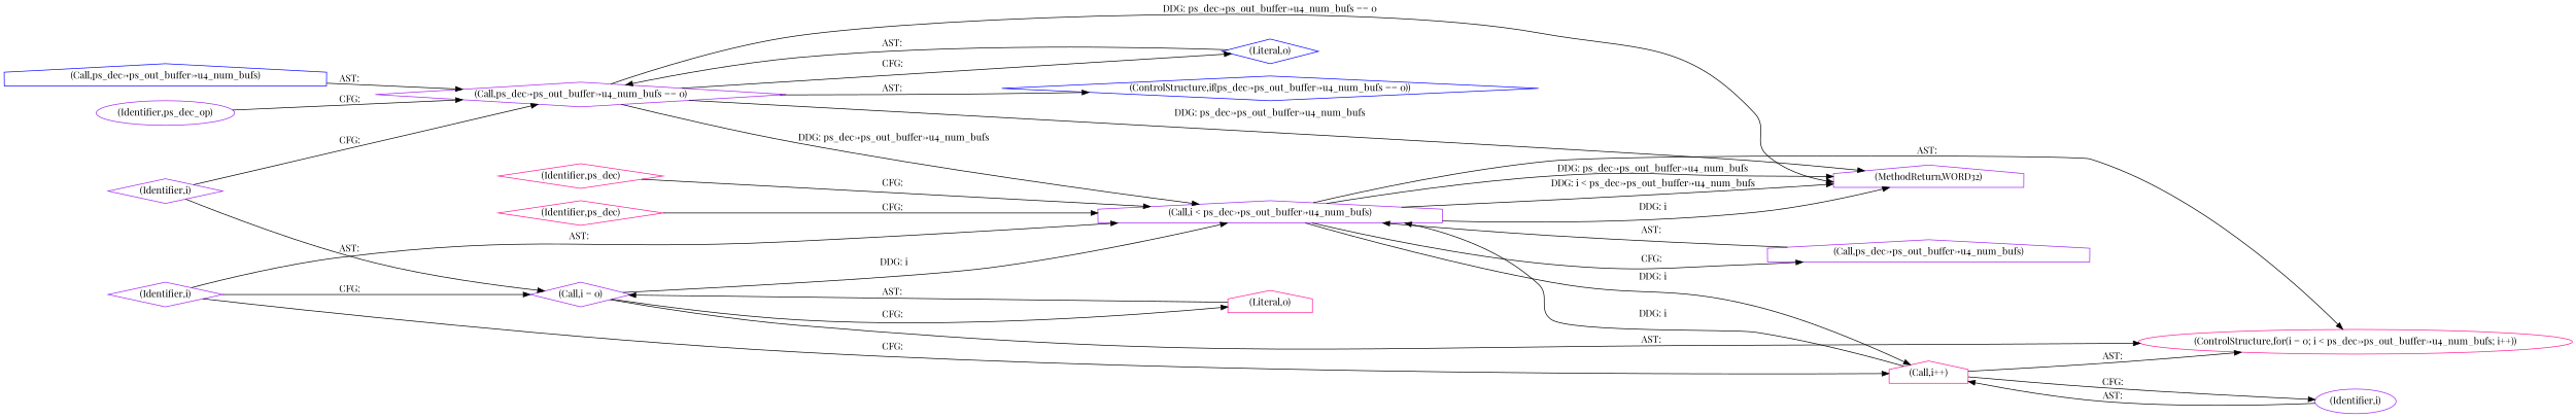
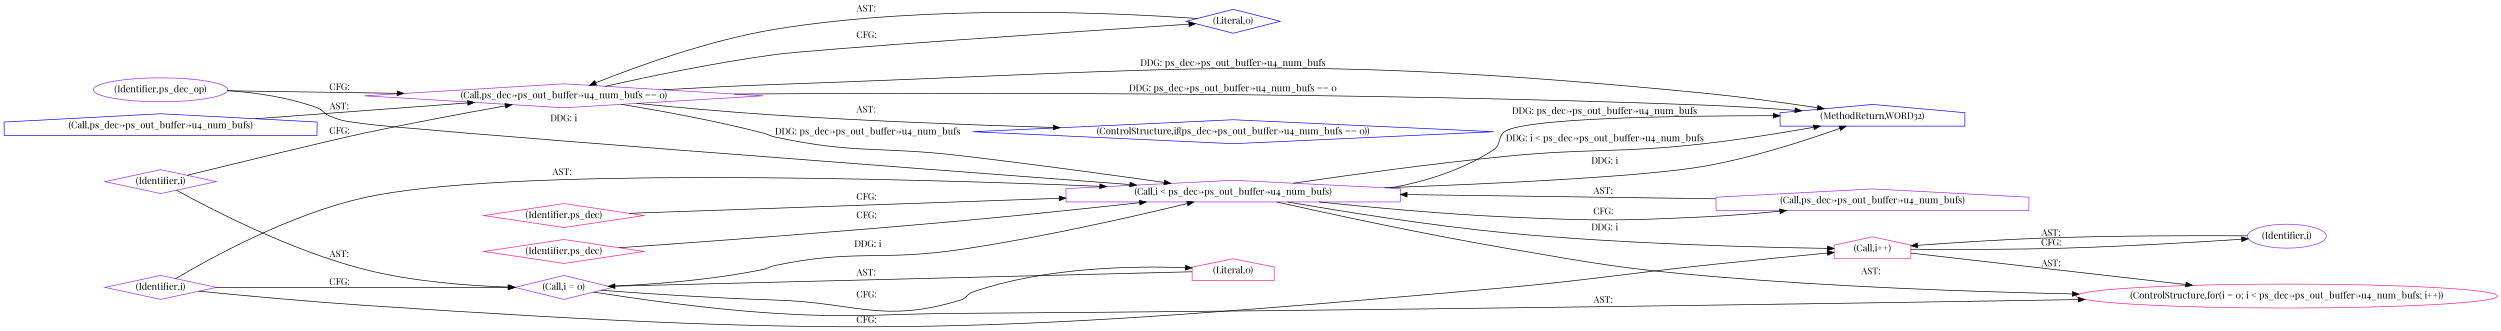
  digraph {
    fontname="Playfair Display"
    rankdir=LR
    node [color=purple fontname="Playfair Display" shape=diamond]
    edge [fontname="Playfair Display"]
    n1 [label="(Call,i < ps_dec->ps_out_buffer->u4_num_bufs)" shape=house]
    n2 [color=deeppink label="(Call,i++)" shape=house]
    n3 [color=deeppink label="(ControlStructure,for(i = 0; i < ps_dec->ps_out_buffer->u4_num_bufs; i++))" shape=ellipse]
-   n4 [label="(MethodReturn,WORD32)" shape=house]
+   n4 [color=blue label="(MethodReturn,WORD32)" shape=house]
    n5 [label="(Call,ps_dec->ps_out_buffer->u4_num_bufs)" shape=house]
    n6 [label="(Identifier,i)" shape=ellipse]
    n7 [label="(Call,i = 0)"]
    n8 [color=deeppink label="(Literal,0)" shape=house]
    n9 [label="(Call,ps_dec->ps_out_buffer->u4_num_bufs == 0)"]
    n10 [color=blue label="(ControlStructure,if(ps_dec->ps_out_buffer->u4_num_bufs == 0))"]
    n11 [color=blue label="(Literal,0)"]
    n12 [color=blue label="(Call,ps_dec->ps_out_buffer->u4_num_bufs)" shape=house]
    n13 [color=deeppink label="(Identifier,ps_dec)"]
    n14 [label="(Identifier,i)"]
    n15 [label="(Identifier,ps_dec_op)" shape=ellipse]
    n16 [label="(Identifier,i)"]
    n17 [color=deeppink label="(Identifier,ps_dec)"]
    n1 -> n2 [label="DDG: i"]
    n1 -> n3 [label="AST: "]
    n1 -> n4 [label="DDG: i"]
    n1 -> n4 [label="DDG: ps_dec->ps_out_buffer->u4_num_bufs"]
    n1 -> n4 [label="DDG: i < ps_dec->ps_out_buffer->u4_num_bufs"]
    n1 -> n5 [label="CFG: "]
-   n2 -> n1 [label="DDG: i"]
+   n15 -> n1 [label="DDG: i"]
    n2 -> n3 [label="AST: "]
    n2 -> n6 [label="CFG: "]
    n5 -> n1 [label="AST: "]
    n6 -> n2 [label="AST: "]
    n7 -> n1 [label="DDG: i"]
    n7 -> n3 [label="AST: "]
    n7 -> n8 [label="CFG: "]
    n8 -> n7 [label="AST: "]
    n9 -> n1 [label="DDG: ps_dec->ps_out_buffer->u4_num_bufs"]
    n9 -> n4 [label="DDG: ps_dec->ps_out_buffer->u4_num_bufs == 0"]
    n9 -> n4 [label="DDG: ps_dec->ps_out_buffer->u4_num_bufs"]
    n9 -> n10 [label="AST: "]
    n9 -> n11 [label="CFG: "]
    n11 -> n9 [label="AST: "]
    n12 -> n9 [label="AST: "]
    n13 -> n1 [label="CFG: "]
    n14 -> n7 [label="AST: "]
    n14 -> n9 [label="CFG: "]
    n15 -> n9 [label="CFG: "]
    n16 -> n1 [label="AST: "]
    n16 -> n2 [label="CFG: "]
    n16 -> n7 [label="CFG: "]
    n17 -> n1 [label="CFG: "]
  }
